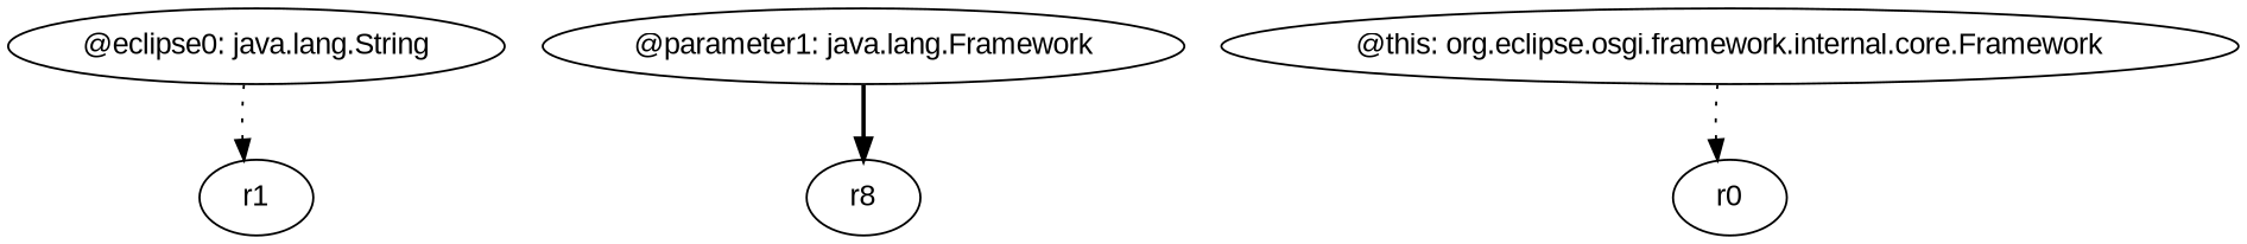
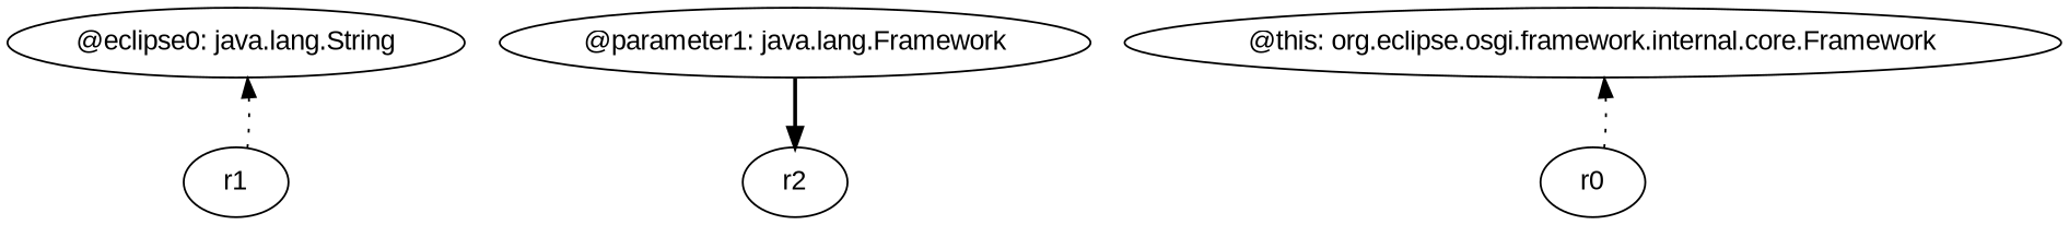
  digraph {
    fontname="Liberation Sans"
    node [fontname="Liberation Sans"]
    edge [fontname="Liberation Sans" style=dotted]
    n1 [label="@eclipse0: java.lang.String"]
    n2 [label=r1]
    n3 [label="@parameter1: java.lang.Framework"]
-   n4 [label=r8]
+   n4 [label=r2]
    n5 [label="@this: org.eclipse.osgi.framework.internal.core.Framework"]
    n6 [label=r0]
-   n1 -> n2
+   n2 -> n1
    n3 -> n4 [style=bold]
-   n5 -> n6
+   n6 -> n5
  }
